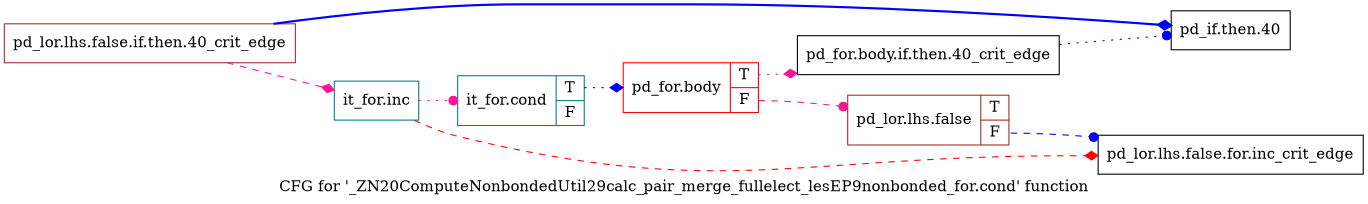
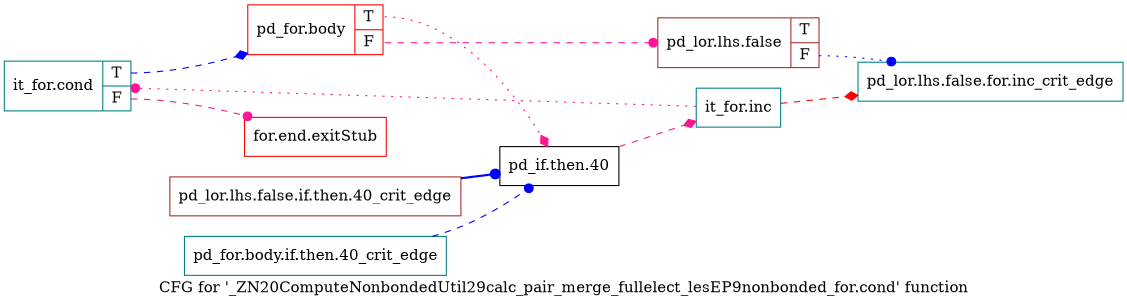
  digraph {
    label="CFG for '_ZN20ComputeNonbondedUtil29calc_pair_merge_fullelect_lesEP9nonbonded_for.cond' function"
    rankdir=LR
    node [color=black shape=record]
    edge [arrowhead=dot color=deeppink style=dashed]
    n1 [color=teal label="{it_for.cond|{<s0>T|<s1>F}}"]
+   n2 [color=red label="{for.end.exitStub}"]
    n3 [color=red label="{pd_for.body|{<s0>T|<s1>F}}"]
-   n4 [label="{pd_for.body.if.then.40_crit_edge}"]
+   n4 [color=teal label="{pd_for.body.if.then.40_crit_edge}"]
    n5 [color=brown label="{pd_lor.lhs.false|{<s0>T|<s1>F}}"]
    n6 [label="{pd_if.then.40}"]
-   n7 [label="{pd_lor.lhs.false.for.inc_crit_edge}"]
+   n7 [color=teal label="{pd_lor.lhs.false.for.inc_crit_edge}"]
    n8 [color=teal label="{it_for.inc}"]
    n9 [color=brown label="{pd_lor.lhs.false.if.then.40_crit_edge}"]
-   n1 -> n3 [arrowhead=diamond color=blue style=dotted tailport=s0]
-   n3 -> n4 [arrowhead=diamond style=dotted tailport=s0]
+   n1 -> n2 [tailport=s1]
+   n1 -> n3 [arrowhead=diamond color=blue tailport=s0]
+   n3 -> n6 [arrowhead=diamond style=dotted tailport=s0]
    n3 -> n5 [tailport=s1]
-   n4 -> n6 [color=blue style=dotted]
-   n5 -> n7 [color=blue tailport=s1]
-   n9 -> n8 [arrowhead=diamond]
+   n4 -> n6 [color=blue]
+   n5 -> n7 [color=blue style=dotted tailport=s1]
+   n6 -> n8 [arrowhead=diamond]
    n8 -> n1 [style=dotted]
    n8 -> n7 [arrowhead=diamond color=red]
-   n9 -> n6 [arrowhead=diamond color=blue style=bold]
+   n9 -> n6 [color=blue style=bold]
  }
